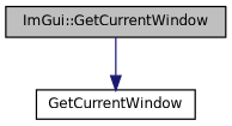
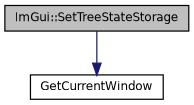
  digraph {
    rankdir=TB
    node [color=black fontname=Helvetica fontsize=10 shape=record style=filled]
-   n1 [fillcolor=grey75 fontcolor=black height=0.2 label="ImGui::GetCurrentWindow" width=0.4]
+   n1 [fillcolor=grey75 fontcolor=black height=0.2 label="ImGui::SetTreeStateStorage" width=0.4]
    n2 [fillcolor=white height=0.2 label=GetCurrentWindow width=0.4]
    n1 -> n2 [color=midnightblue fontname=Helvetica fontsize=10 labelfontname=Helvetica labelfontsize=10 style=solid]
  }
